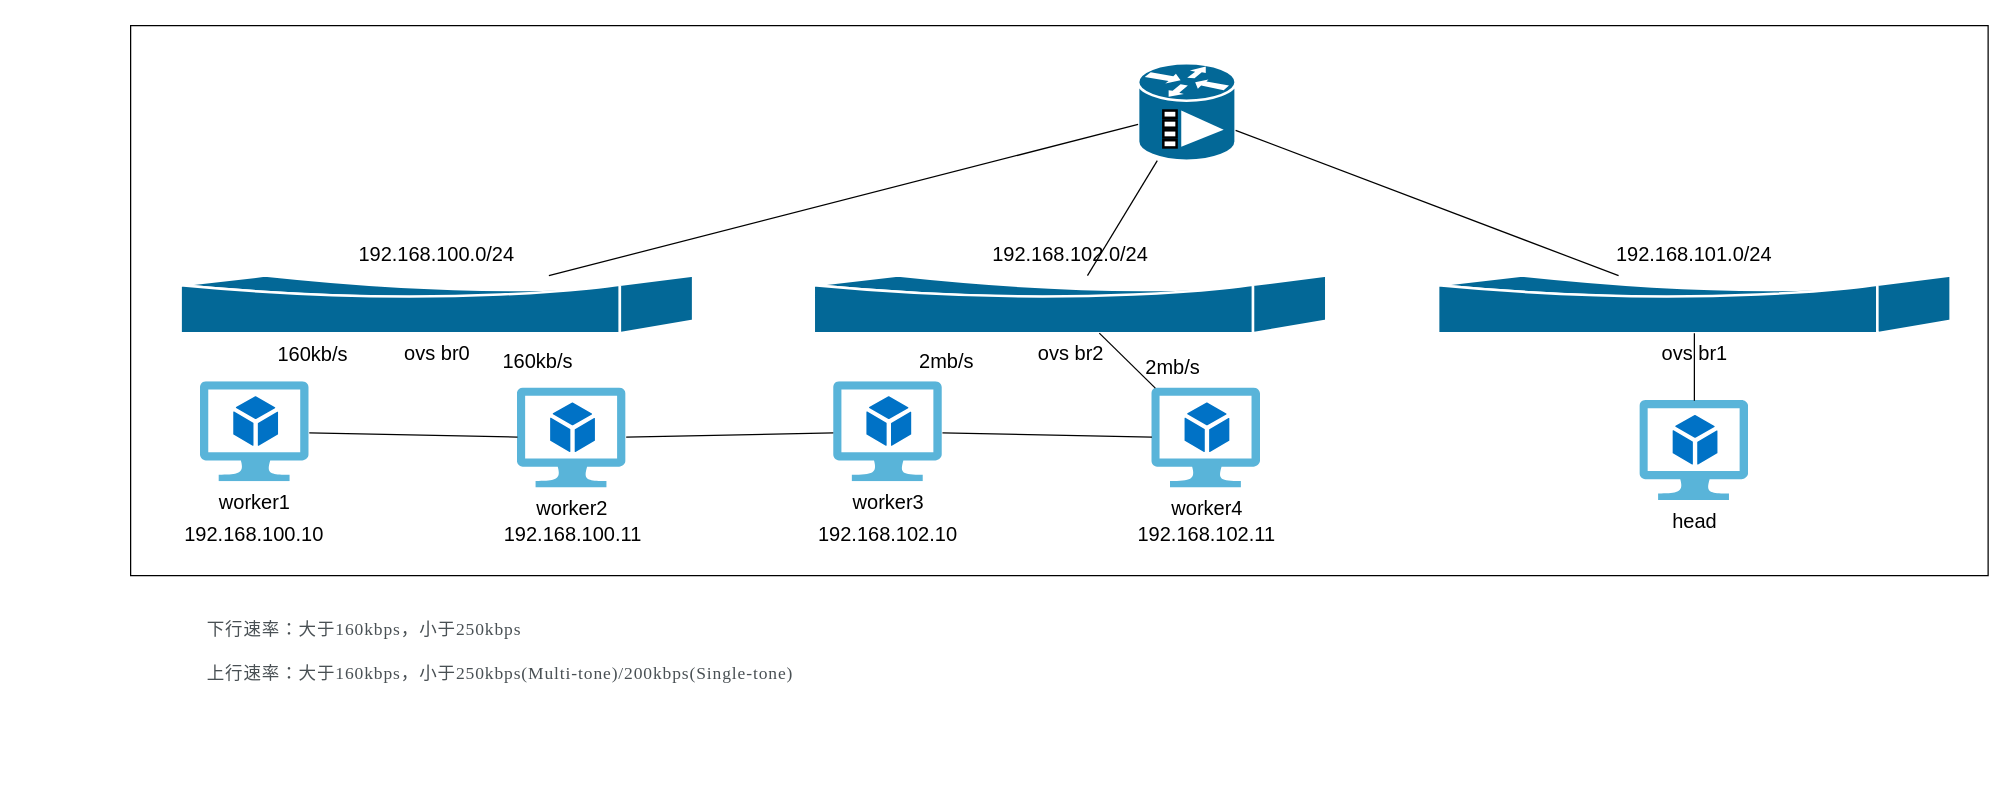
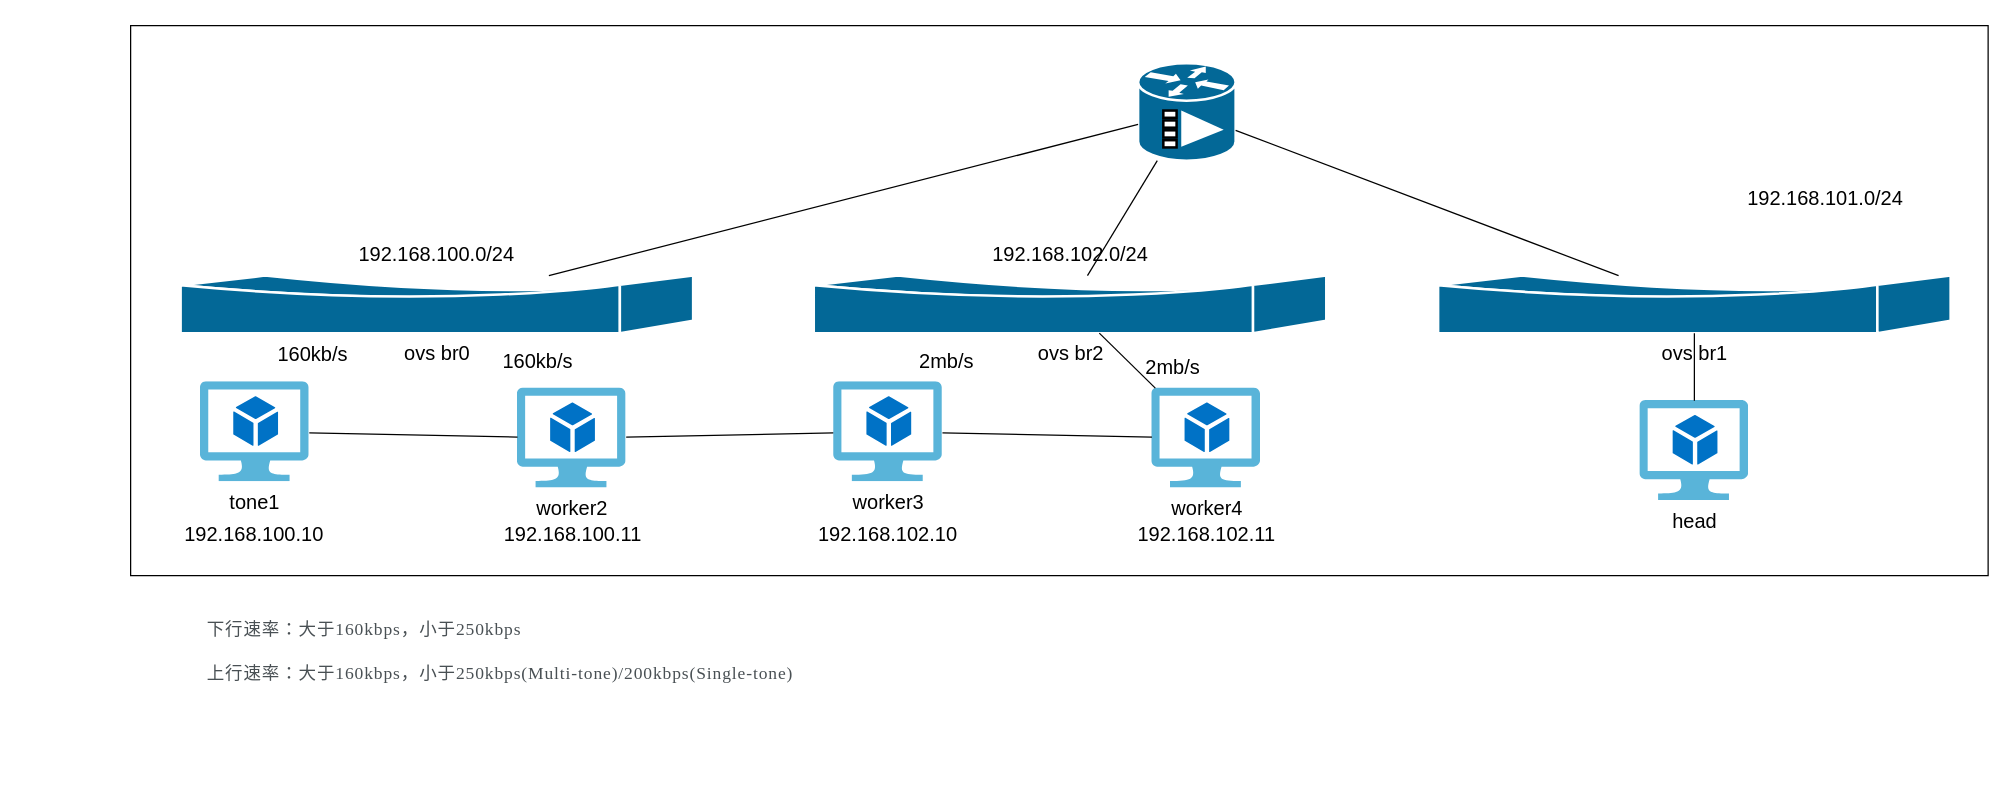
  <mxCell id="0" />
  <mxCell id="1" parent="0" />
  <mxCell id="2" value="" style="rounded=0;whiteSpace=wrap;html=1;" parent="1" vertex="1"><mxGeometry x="104" y="20" width="1486" height="440" as="geometry" /></mxCell>
  <mxCell id="3" value="&lt;font style=&quot;font-size: 16px;&quot;&gt;ovs br0&lt;/font&gt;" style="shape=mxgraph.cisco.misc.bridge;html=1;pointerEvents=1;dashed=0;fillColor=#036897;strokeColor=#ffffff;strokeWidth=2;verticalLabelPosition=bottom;verticalAlign=top;align=center;outlineConnect=0;" parent="1" vertex="1"><mxGeometry x="144" y="220" width="410" height="46" as="geometry" /></mxCell>
  <mxCell id="4" value="" style="shape=mxgraph.cisco.routers.broadcast_router;html=1;pointerEvents=1;dashed=0;fillColor=#036897;strokeColor=#ffffff;strokeWidth=2;verticalLabelPosition=bottom;verticalAlign=top;align=center;outlineConnect=0;" parent="1" vertex="1"><mxGeometry x="910" y="50" width="78" height="78" as="geometry" /></mxCell>
  <mxCell id="5" value="" style="endArrow=none;html=1;rounded=0;" parent="1" source="3" target="4" edge="1"><mxGeometry width="50" height="50" relative="1" as="geometry"><mxPoint x="690" y="310" as="sourcePoint" /><mxPoint x="740" y="260" as="targetPoint" /></mxGeometry></mxCell>
  <mxCell id="6" value="&lt;font style=&quot;font-size: 16px;&quot;&gt;192.168.100.0/24&lt;/font&gt;" style="text;html=1;align=center;verticalAlign=middle;whiteSpace=wrap;rounded=0;" parent="1" vertex="1"><mxGeometry x="279" y="186" width="140" height="34" as="geometry" /></mxCell>
- <mxCell id="7" value="&lt;font style=&quot;font-size: 16px;&quot;&gt;worker1&lt;/font&gt;" style="image;sketch=0;aspect=fixed;html=1;points=[];align=center;fontSize=12;image=img/lib/mscae/Virtual_Machine_2.svg;" parent="1" vertex="1"><mxGeometry x="160" y="305" width="86.96" height="80" as="geometry" /></mxCell>
+ <mxCell id="7" value="&lt;font style=&quot;font-size: 16px;&quot;&gt;tone1&lt;/font&gt;" style="image;sketch=0;aspect=fixed;html=1;points=[];align=center;fontSize=12;image=img/lib/mscae/Virtual_Machine_2.svg;" parent="1" vertex="1"><mxGeometry x="160" y="305" width="86.96" height="80" as="geometry" /></mxCell>
  <mxCell id="8" value="&lt;font style=&quot;font-size: 16px;&quot;&gt;worker2&lt;/font&gt;" style="image;sketch=0;aspect=fixed;html=1;points=[];align=center;fontSize=12;image=img/lib/mscae/Virtual_Machine_2.svg;" parent="1" vertex="1"><mxGeometry x="413.5" y="310" width="86.96" height="80" as="geometry" /></mxCell>
  <mxCell id="9" value="" style="endArrow=none;html=1;rounded=0;" parent="1" source="7" target="8" edge="1"><mxGeometry width="50" height="50" relative="1" as="geometry"><mxPoint x="700" y="290" as="sourcePoint" /><mxPoint x="750" y="240" as="targetPoint" /></mxGeometry></mxCell>
  <mxCell id="10" value="" style="endArrow=none;html=1;rounded=0;" parent="1" source="8" target="16" edge="1"><mxGeometry width="50" height="50" relative="1" as="geometry"><mxPoint x="276" y="330" as="sourcePoint" /><mxPoint x="334" y="276" as="targetPoint" /></mxGeometry></mxCell>
  <mxCell id="11" value="&lt;font style=&quot;font-size: 16px;&quot;&gt;192.168.100.10&lt;/font&gt;" style="text;html=1;align=center;verticalAlign=middle;whiteSpace=wrap;rounded=0;" parent="1" vertex="1"><mxGeometry x="133.48" y="410" width="140" height="34" as="geometry" /></mxCell>
  <mxCell id="12" value="&lt;font style=&quot;font-size: 16px;&quot;&gt;192.168.100.11&lt;/font&gt;" style="text;html=1;align=center;verticalAlign=middle;whiteSpace=wrap;rounded=0;" parent="1" vertex="1"><mxGeometry x="388" y="410" width="140" height="34" as="geometry" /></mxCell>
  <mxCell id="13" value="&lt;span style=&quot;font-size: 16px;&quot;&gt;head&lt;/span&gt;" style="image;sketch=0;aspect=fixed;html=1;points=[];align=center;fontSize=12;image=img/lib/mscae/Virtual_Machine_2.svg;" parent="1" vertex="1"><mxGeometry x="1311.52" y="320" width="86.96" height="80" as="geometry" /></mxCell>
  <mxCell id="14" value="&lt;font style=&quot;font-size: 16px;&quot;&gt;ovs br2&lt;/font&gt;" style="shape=mxgraph.cisco.misc.bridge;html=1;pointerEvents=1;dashed=0;fillColor=#036897;strokeColor=#ffffff;strokeWidth=2;verticalLabelPosition=bottom;verticalAlign=top;align=center;outlineConnect=0;" parent="1" vertex="1"><mxGeometry x="650.52" y="220" width="410" height="46" as="geometry" /></mxCell>
  <mxCell id="15" value="&lt;font style=&quot;font-size: 16px;&quot;&gt;192.168.102.0/24&lt;/font&gt;" style="text;html=1;align=center;verticalAlign=middle;whiteSpace=wrap;rounded=0;" parent="1" vertex="1"><mxGeometry x="785.52" y="186" width="140" height="34" as="geometry" /></mxCell>
  <mxCell id="16" value="&lt;font style=&quot;font-size: 16px;&quot;&gt;worker3&lt;/font&gt;" style="image;sketch=0;aspect=fixed;html=1;points=[];align=center;fontSize=12;image=img/lib/mscae/Virtual_Machine_2.svg;" parent="1" vertex="1"><mxGeometry x="666.52" y="305" width="86.96" height="80" as="geometry" /></mxCell>
  <mxCell id="17" value="&lt;font style=&quot;font-size: 16px;&quot;&gt;worker4&lt;/font&gt;" style="image;sketch=0;aspect=fixed;html=1;points=[];align=center;fontSize=12;image=img/lib/mscae/Virtual_Machine_2.svg;" parent="1" vertex="1"><mxGeometry x="921.04" y="310" width="86.96" height="80" as="geometry" /></mxCell>
  <mxCell id="18" value="" style="endArrow=none;html=1;rounded=0;" parent="1" source="16" target="17" edge="1"><mxGeometry width="50" height="50" relative="1" as="geometry"><mxPoint x="1206.52" y="290" as="sourcePoint" /><mxPoint x="1256.52" y="240" as="targetPoint" /></mxGeometry></mxCell>
  <mxCell id="19" value="" style="endArrow=none;html=1;rounded=0;" parent="1" source="17" target="14" edge="1"><mxGeometry width="50" height="50" relative="1" as="geometry"><mxPoint x="782.52" y="330" as="sourcePoint" /><mxPoint x="840.52" y="276" as="targetPoint" /></mxGeometry></mxCell>
  <mxCell id="20" value="&lt;font style=&quot;font-size: 16px;&quot;&gt;192.168.102.10&lt;/font&gt;" style="text;html=1;align=center;verticalAlign=middle;whiteSpace=wrap;rounded=0;" parent="1" vertex="1"><mxGeometry x="640" y="410" width="140" height="34" as="geometry" /></mxCell>
  <mxCell id="21" value="&lt;font style=&quot;font-size: 16px;&quot;&gt;192.168.102.11&lt;/font&gt;" style="text;html=1;align=center;verticalAlign=middle;whiteSpace=wrap;rounded=0;" parent="1" vertex="1"><mxGeometry x="894.52" y="410" width="140" height="34" as="geometry" /></mxCell>
  <mxCell id="22" value="&lt;font style=&quot;font-size: 16px;&quot;&gt;160kb/s&lt;/font&gt;" style="text;html=1;align=center;verticalAlign=middle;whiteSpace=wrap;rounded=0;" parent="1" vertex="1"><mxGeometry x="360.46" y="271" width="140" height="34" as="geometry" /></mxCell>
  <mxCell id="23" value="&lt;font style=&quot;font-size: 16px;&quot;&gt;2mb/s&lt;/font&gt;" style="text;html=1;align=center;verticalAlign=middle;whiteSpace=wrap;rounded=0;" parent="1" vertex="1"><mxGeometry x="868" y="276" width="140" height="34" as="geometry" /></mxCell>
  <mxCell id="24" value="&lt;font style=&quot;font-size: 16px;&quot;&gt;2mb/s&lt;/font&gt;" style="text;html=1;align=center;verticalAlign=middle;whiteSpace=wrap;rounded=0;" parent="1" vertex="1"><mxGeometry x="687" y="271" width="140" height="34" as="geometry" /></mxCell>
  <mxCell id="25" value="&lt;font style=&quot;font-size: 16px;&quot;&gt;160kb/s&lt;/font&gt;" style="text;html=1;align=center;verticalAlign=middle;whiteSpace=wrap;rounded=0;" parent="1" vertex="1"><mxGeometry x="180" y="266" width="140" height="34" as="geometry" /></mxCell>
  <mxCell id="26" value="" style="endArrow=none;html=1;rounded=0;" parent="1" source="14" target="4" edge="1"><mxGeometry width="50" height="50" relative="1" as="geometry"><mxPoint x="415" y="230" as="sourcePoint" /><mxPoint x="620" y="145" as="targetPoint" /></mxGeometry></mxCell>
  <mxCell id="27" value="&lt;div style=&quot;box-sizing: border-box; margin: 10px 0px; padding: 0px; letter-spacing: 0.7px; font-size: 14px; color: rgb(73, 80, 84); line-height: 25px; white-space: pre-wrap; border: 0px; font-family: PingFangSC-Regular, &amp;quot;PingFang SC&amp;quot;; text-align: start; background-color: rgb(255, 255, 255);&quot; class=&quot;tag-paragraph&quot;&gt;&lt;br&gt;&lt;/div&gt;" style="text;html=1;align=center;verticalAlign=middle;resizable=0;points=[];autosize=1;strokeColor=none;fillColor=none;" vertex="1" parent="1"><mxGeometry x="539" y="550" width="20" height="60" as="geometry" /></mxCell>
  <mxCell id="28" value="&lt;div style=&quot;box-sizing: border-box; margin: 10px 0px; padding: 0px; letter-spacing: 0.7px; font-size: 14px; color: rgb(73, 80, 84); line-height: 25px; white-space-collapse: preserve; border: 0px; font-family: PingFangSC-Regular, &amp;quot;PingFang SC&amp;quot;; text-align: start; background-color: rgb(255, 255, 255);&quot; class=&quot;tag-paragraph&quot;&gt;&lt;span style=&quot;box-sizing: border-box; margin: 0px; padding: 0px; letter-spacing: 0.05em; border: 0px;&quot;&gt;下行速率：大于160kbps，小于250kbps&lt;/span&gt;&lt;/div&gt;&lt;div style=&quot;box-sizing: border-box; margin: 10px 0px; padding: 0px; letter-spacing: 0.7px; font-size: 14px; color: rgb(73, 80, 84); line-height: 25px; white-space-collapse: preserve; border: 0px; font-family: PingFangSC-Regular, &amp;quot;PingFang SC&amp;quot;; text-align: start; background-color: rgb(255, 255, 255);&quot; class=&quot;tag-paragraph&quot;&gt;&lt;span style=&quot;box-sizing: border-box; margin: 0px; padding: 0px; letter-spacing: 0.05em; border: 0px;&quot;&gt;上行速率：大于160kbps，小于250kbps(Multi-tone)/200kbps(Single-tone)&lt;/span&gt;&lt;/div&gt;" style="text;html=1;align=center;verticalAlign=middle;whiteSpace=wrap;rounded=0;" vertex="1" parent="1"><mxGeometry x="20" y="470" width="760" height="100" as="geometry" /></mxCell>
  <mxCell id="29" value="&lt;font style=&quot;font-size: 16px;&quot;&gt;ovs br1&lt;/font&gt;" style="shape=mxgraph.cisco.misc.bridge;html=1;pointerEvents=1;dashed=0;fillColor=#036897;strokeColor=#ffffff;strokeWidth=2;verticalLabelPosition=bottom;verticalAlign=top;align=center;outlineConnect=0;" vertex="1" parent="1"><mxGeometry x="1150" y="220" width="410" height="46" as="geometry" /></mxCell>
- <mxCell id="30" value="&lt;font style=&quot;font-size: 16px;&quot;&gt;192.168.101.0/24&lt;/font&gt;" style="text;html=1;align=center;verticalAlign=middle;whiteSpace=wrap;rounded=0;" vertex="1" parent="1"><mxGeometry x="1285" y="186" width="140" height="34" as="geometry" /></mxCell>
+ <mxCell id="30" value="&lt;font style=&quot;font-size: 16px;&quot;&gt;192.168.101.0/24&lt;/font&gt;" style="text;html=1;align=center;verticalAlign=middle;whiteSpace=wrap;rounded=0;" vertex="1" parent="1"><mxGeometry x="1390" y="141" width="140" height="34" as="geometry" /></mxCell>
  <mxCell id="31" value="" style="endArrow=none;html=1;rounded=0;" edge="1" parent="1" source="4" target="29"><mxGeometry width="50" height="50" relative="1" as="geometry"><mxPoint x="700" y="750" as="sourcePoint" /><mxPoint x="750" y="700" as="targetPoint" /></mxGeometry></mxCell>
  <mxCell id="32" value="" style="endArrow=none;html=1;rounded=0;" edge="1" parent="1" source="13" target="29"><mxGeometry width="50" height="50" relative="1" as="geometry"><mxPoint x="998" y="114" as="sourcePoint" /><mxPoint x="1304" y="230" as="targetPoint" /></mxGeometry></mxCell>
